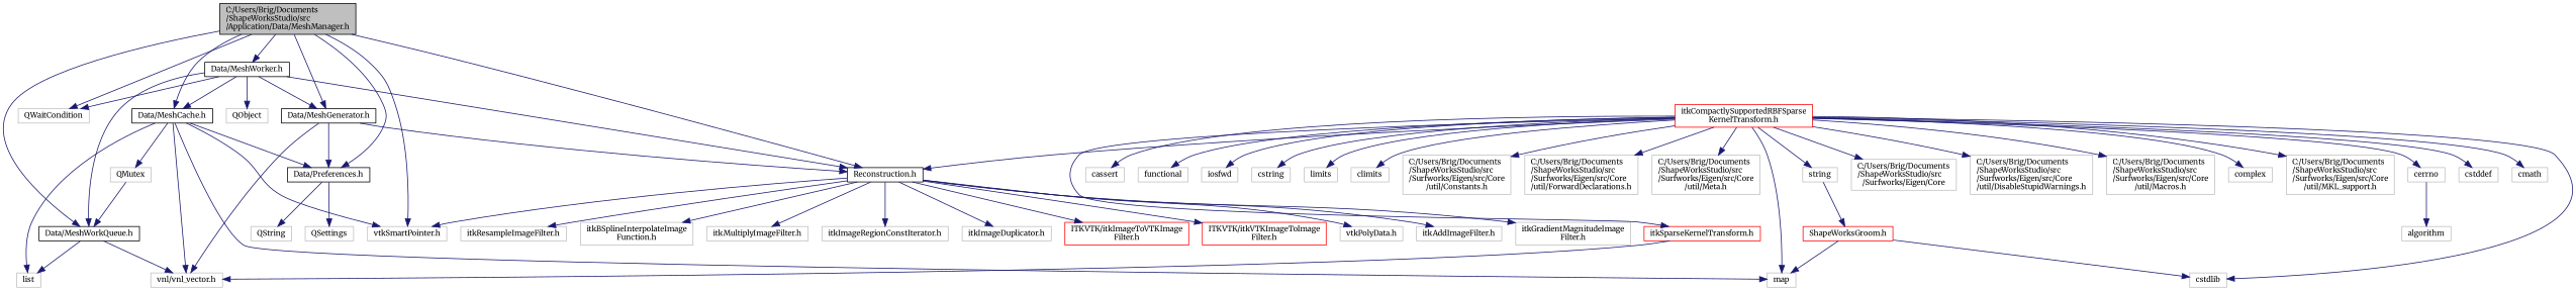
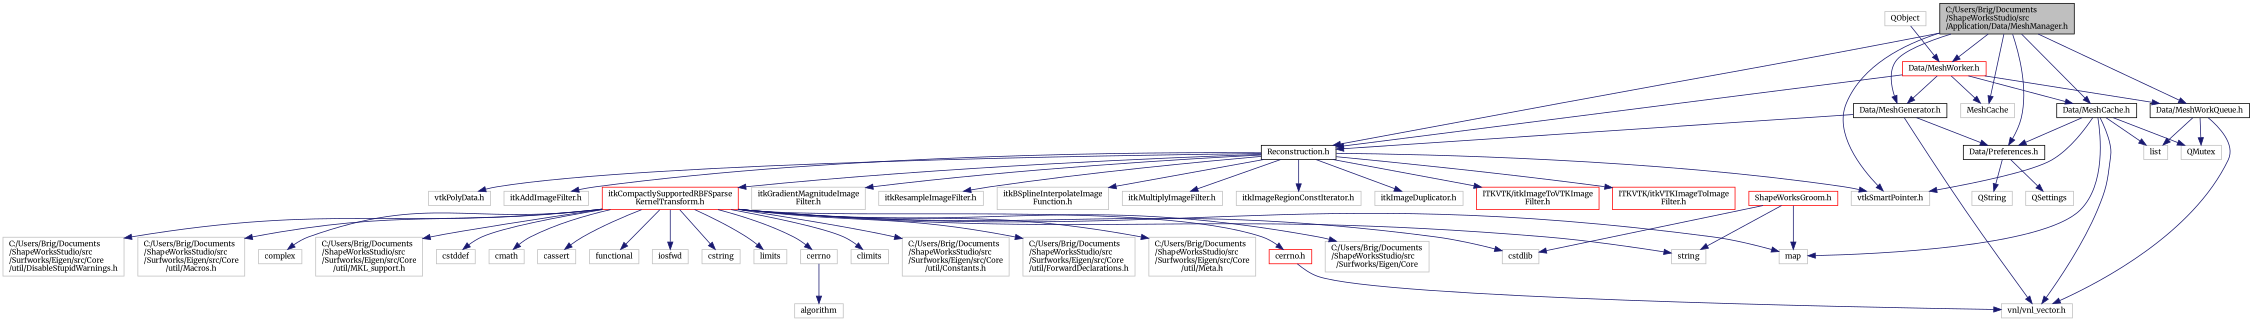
  digraph {
    fontname=Merriweather
    node [color=grey75 fillcolor=white fontname=Merriweather fontsize=10 shape=record style=filled]
    edge [color=midnightblue fontname=Merriweather fontsize=10 labelfontname=Helvetica labelfontsize=10 style=solid]
    n1 [color=black fillcolor=grey75 fontcolor=black height=0.2 label="C:/Users/Brig/Documents\l/ShapeWorksStudio/src\l/Application/Data/MeshManager.h" width=0.4]
    n2 [height=0.2 label="vtkSmartPointer.h" width=0.4]
-   n3 [height=0.2 label=QWaitCondition width=0.4]
+   n3 [height=0.2 label=MeshCache width=0.4]
    n4 [color=black height=0.2 label="Data/MeshCache.h" width=0.4]
    n5 [color=black height=0.2 label="Data/Preferences.h" width=0.4]
    n6 [color=black height=0.2 label="Data/MeshGenerator.h" width=0.4]
    n7 [color=black height=0.2 label="Reconstruction.h" width=0.4]
    n8 [color=black height=0.2 label="Data/MeshWorkQueue.h" width=0.4]
-   n9 [color=black height=0.2 label="Data/MeshWorker.h" width=0.4]
+   n9 [color=red height=0.2 label="Data/MeshWorker.h" width=0.4]
    n10 [height=0.2 label=list width=0.4]
    n11 [height=0.2 label=map width=0.4]
    n12 [height=0.2 label=QMutex width=0.4]
    n13 [height=0.2 label="vnl/vnl_vector.h" width=0.4]
    n14 [height=0.2 label=QSettings width=0.4]
    n15 [height=0.2 label=QString width=0.4]
    n16 [color=red height=0.2 label="itkCompactlySupportedRBFSparse\lKernelTransform.h" width=0.4]
    n17 [color=red height=0.2 label="ITKVTK/itkImageToVTKImage\lFilter.h" width=0.4]
    n18 [color=red height=0.2 label="ITKVTK/itkVTKImageToImage\lFilter.h" width=0.4]
    n19 [height=0.2 label="vtkPolyData.h" width=0.4]
    n20 [height=0.2 label="itkAddImageFilter.h" width=0.4]
    n21 [height=0.2 label="itkGradientMagnitudeImage\lFilter.h" width=0.4]
    n22 [height=0.2 label="itkResampleImageFilter.h" width=0.4]
    n23 [height=0.2 label="itkBSplineInterpolateImage\lFunction.h" width=0.4]
    n24 [height=0.2 label="itkMultiplyImageFilter.h" width=0.4]
    n25 [height=0.2 label="itkImageRegionConstIterator.h" width=0.4]
    n26 [height=0.2 label="itkImageDuplicator.h" width=0.4]
    n27 [height=0.2 label=QObject width=0.4]
-   n28 [color=red height=0.2 label="itkSparseKernelTransform.h" width=0.4]
+   n28 [color=red height=0.2 label="cerrno.h" width=0.4]
    n29 [height=0.2 label="C:/Users/Brig/Documents\l/ShapeWorksStudio/src\l/Surfworks/Eigen/Core" width=0.4]
    n30 [height=0.2 label="C:/Users/Brig/Documents\l/ShapeWorksStudio/src\l/Surfworks/Eigen/src/Core\l/util/DisableStupidWarnings.h" width=0.4]
    n31 [height=0.2 label="C:/Users/Brig/Documents\l/ShapeWorksStudio/src\l/Surfworks/Eigen/src/Core\l/util/Macros.h" width=0.4]
    n32 [height=0.2 label=complex width=0.4]
    n33 [height=0.2 label="C:/Users/Brig/Documents\l/ShapeWorksStudio/src\l/Surfworks/Eigen/src/Core\l/util/MKL_support.h" width=0.4]
    n34 [height=0.2 label=cerrno width=0.4]
    n35 [height=0.2 label=cstddef width=0.4]
    n36 [height=0.2 label=cstdlib width=0.4]
    n37 [height=0.2 label=cmath width=0.4]
    n38 [height=0.2 label=cassert width=0.4]
    n39 [height=0.2 label=functional width=0.4]
    n40 [height=0.2 label=iosfwd width=0.4]
    n41 [height=0.2 label=cstring width=0.4]
    n42 [height=0.2 label=string width=0.4]
    n43 [height=0.2 label=limits width=0.4]
    n44 [height=0.2 label=climits width=0.4]
    n45 [height=0.2 label="C:/Users/Brig/Documents\l/ShapeWorksStudio/src\l/Surfworks/Eigen/src/Core\l/util/Constants.h" width=0.4]
    n46 [height=0.2 label="C:/Users/Brig/Documents\l/ShapeWorksStudio/src\l/Surfworks/Eigen/src/Core\l/util/ForwardDeclarations.h" width=0.4]
    n47 [height=0.2 label="C:/Users/Brig/Documents\l/ShapeWorksStudio/src\l/Surfworks/Eigen/src/Core\l/util/Meta.h" width=0.4]
    n48 [color=red height=0.2 label="ShapeWorksGroom.h" width=0.4]
    n49 [height=0.2 label=algorithm width=0.4]
    n1 -> n2
    n1 -> n3
    n1 -> n4
    n1 -> n5
    n1 -> n6
    n1 -> n7
    n1 -> n8
    n1 -> n9
    n4 -> n2
    n4 -> n5
    n4 -> n10
    n4 -> n11
    n4 -> n12
    n4 -> n13
    n5 -> n14
    n5 -> n15
    n6 -> n5
    n6 -> n7
    n6 -> n13
    n7 -> n2
-   n16 -> n7
+   n7 -> n16
    n7 -> n17
    n7 -> n18
    n7 -> n19
    n7 -> n20
    n7 -> n21
    n7 -> n22
    n7 -> n23
    n7 -> n24
    n7 -> n25
    n7 -> n26
    n8 -> n10
-   n12 -> n8
+   n8 -> n12
    n8 -> n13
    n9 -> n3
    n9 -> n4
    n9 -> n6
    n9 -> n7
    n9 -> n8
-   n9 -> n27
+   n27 -> n9
    n16 -> n11
    n16 -> n28
    n16 -> n29
    n16 -> n30
    n16 -> n31
    n16 -> n32
    n16 -> n33
    n16 -> n34
    n16 -> n35
    n16 -> n36
    n16 -> n37
    n16 -> n38
    n16 -> n39
    n16 -> n40
    n16 -> n41
    n16 -> n42
    n16 -> n43
    n16 -> n44
    n16 -> n45
    n16 -> n46
    n16 -> n47
    n28 -> n13
    n34 -> n49
    n48 -> n11
    n48 -> n36
-   n42 -> n48
+   n48 -> n42
  }
